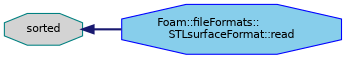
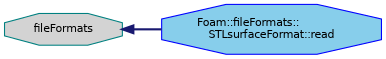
  digraph {
    rankdir=LR
    node [fontname=Helvetica fontsize=10 shape=octagon style=filled]
-   n1 [color=teal fillcolor=lightgrey fontcolor=black height=0.2 label=sorted width=0.4]
+   n1 [color=teal fillcolor=lightgrey fontcolor=black height=0.2 label=fileFormats width=0.4]
    n2 [color=blue height=0.2 label="Foam::fileFormats::\lSTLsurfaceFormat::read" width=0.4 fillcolor=skyblue]
    n1 -> n2 [color=midnightblue dir=back fontname=Helvetica fontsize=10 labelfontname=Helvetica labelfontsize=10 style=bold]
  }
